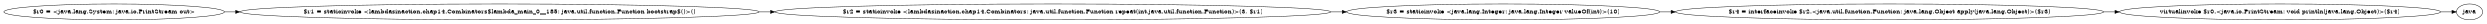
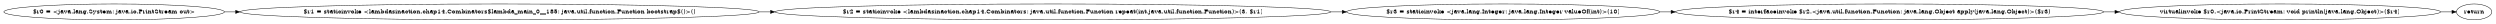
  digraph {
    rankdir=LR
    "$r0 = <java.lang.System: java.io.PrintStream out>"
    "$r1 = staticinvoke <lambdasinaction.chap14.Combinators$lambda_main_0__185: java.util.function.Function bootstrap$()>()"
    "$r2 = staticinvoke <lambdasinaction.chap14.Combinators: java.util.function.Function repeat(int,java.util.function.Function)>(3, $r1)"
    "$r3 = staticinvoke <java.lang.Integer: java.lang.Integer valueOf(int)>(10)"
    "$r4 = interfaceinvoke $r2.<java.util.function.Function: java.lang.Object apply(java.lang.Object)>($r3)"
    "virtualinvoke $r0.<java.io.PrintStream: void println(java.lang.Object)>($r4)"
-   return [label=java]
+   return
    "$r0 = <java.lang.System: java.io.PrintStream out>" -> "$r1 = staticinvoke <lambdasinaction.chap14.Combinators$lambda_main_0__185: java.util.function.Function bootstrap$()>()"
    "$r1 = staticinvoke <lambdasinaction.chap14.Combinators$lambda_main_0__185: java.util.function.Function bootstrap$()>()" -> "$r2 = staticinvoke <lambdasinaction.chap14.Combinators: java.util.function.Function repeat(int,java.util.function.Function)>(3, $r1)"
    "$r2 = staticinvoke <lambdasinaction.chap14.Combinators: java.util.function.Function repeat(int,java.util.function.Function)>(3, $r1)" -> "$r3 = staticinvoke <java.lang.Integer: java.lang.Integer valueOf(int)>(10)"
    "$r3 = staticinvoke <java.lang.Integer: java.lang.Integer valueOf(int)>(10)" -> "$r4 = interfaceinvoke $r2.<java.util.function.Function: java.lang.Object apply(java.lang.Object)>($r3)"
    "$r4 = interfaceinvoke $r2.<java.util.function.Function: java.lang.Object apply(java.lang.Object)>($r3)" -> "virtualinvoke $r0.<java.io.PrintStream: void println(java.lang.Object)>($r4)"
    "virtualinvoke $r0.<java.io.PrintStream: void println(java.lang.Object)>($r4)" -> return
  }
